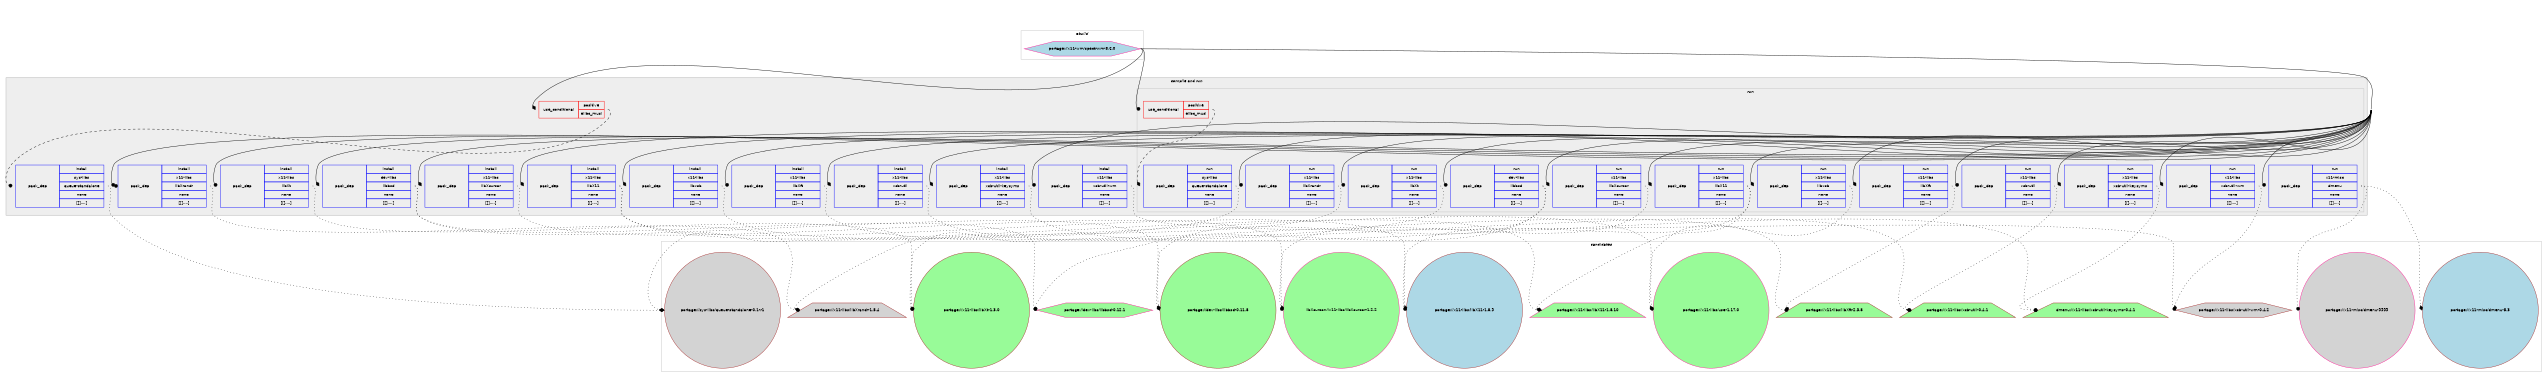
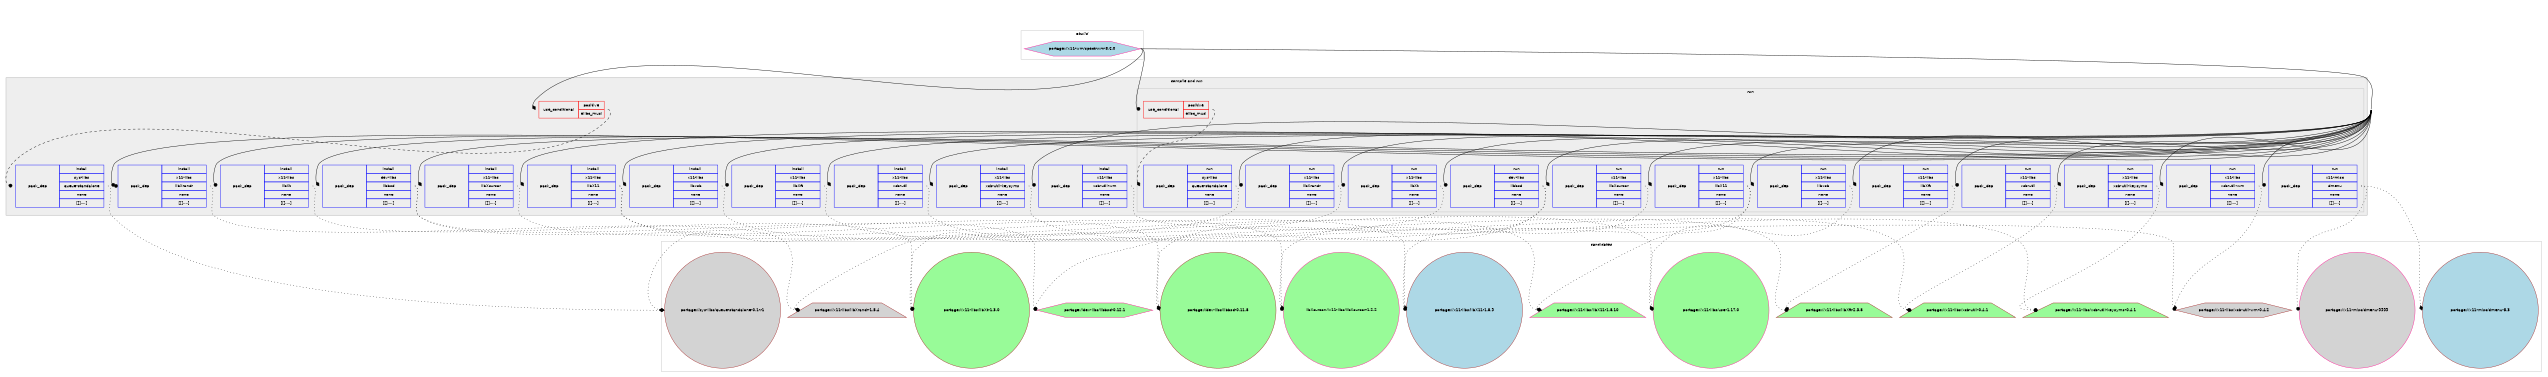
  digraph {
    compound=true
    concentrate=true
    fontname=Helvetica
    fontsize=10
    newrank=true
    rankdir=TB
    ranksep=1.5
    node [color=blue fontname=Helvetica fontsize=10 shape=none]
    edge [arrowhead=diamond headport=w style=dotted tailport=e weight=100]
    n1 [color=deeppink fillcolor=lightblue label="portage://x11-wm/spectrwm-3.6.0" shape=hexagon style=filled width=4]
    n2 [label=<<TABLE BORDER="0" CELLBORDER="1" CELLSPACING="0" CELLPADDING="4" WIDTH="220"><TR><TD ROWSPAN="6" CELLPADDING="30">pack_dep</TD></TR><TR><TD WIDTH="110">install</TD></TR><TR><TD>sys-libs</TD></TR><TR><TD>queue-standalone</TD></TR><TR><TD>none</TD></TR><TR><TD>[[],,,,]</TD></TR></TABLE>>]
    n3 [color=red label=<<TABLE BORDER="0" CELLBORDER="1" CELLSPACING="0" CELLPADDING="4"><TR><TD ROWSPAN="3" CELLPADDING="10">use_conditional</TD></TR><TR><TD>positive</TD></TR><TR><TD>elibc_musl</TD></TR></TABLE>>]
    n4 [label=<<TABLE BORDER="0" CELLBORDER="1" CELLSPACING="0" CELLPADDING="4" WIDTH="220"><TR><TD ROWSPAN="6" CELLPADDING="30">pack_dep</TD></TR><TR><TD WIDTH="110">install</TD></TR><TR><TD>dev-libs</TD></TR><TR><TD>libbsd</TD></TR><TR><TD>none</TD></TR><TR><TD>[[],,,,]</TD></TR></TABLE>>]
    n5 [label=<<TABLE BORDER="0" CELLBORDER="1" CELLSPACING="0" CELLPADDING="4" WIDTH="220"><TR><TD ROWSPAN="6" CELLPADDING="30">pack_dep</TD></TR><TR><TD WIDTH="110">install</TD></TR><TR><TD>x11-libs</TD></TR><TR><TD>libX11</TD></TR><TR><TD>none</TD></TR><TR><TD>[[],,,,]</TD></TR></TABLE>>]
    n6 [label=<<TABLE BORDER="0" CELLBORDER="1" CELLSPACING="0" CELLPADDING="4" WIDTH="220"><TR><TD ROWSPAN="6" CELLPADDING="30">pack_dep</TD></TR><TR><TD WIDTH="110">install</TD></TR><TR><TD>x11-libs</TD></TR><TR><TD>libXcursor</TD></TR><TR><TD>none</TD></TR><TR><TD>[[],,,,]</TD></TR></TABLE>>]
    n7 [label=<<TABLE BORDER="0" CELLBORDER="1" CELLSPACING="0" CELLPADDING="4" WIDTH="220"><TR><TD ROWSPAN="6" CELLPADDING="30">pack_dep</TD></TR><TR><TD WIDTH="110">install</TD></TR><TR><TD>x11-libs</TD></TR><TR><TD>libXft</TD></TR><TR><TD>none</TD></TR><TR><TD>[[],,,,]</TD></TR></TABLE>>]
    n8 [label=<<TABLE BORDER="0" CELLBORDER="1" CELLSPACING="0" CELLPADDING="4" WIDTH="220"><TR><TD ROWSPAN="6" CELLPADDING="30">pack_dep</TD></TR><TR><TD WIDTH="110">install</TD></TR><TR><TD>x11-libs</TD></TR><TR><TD>libXrandr</TD></TR><TR><TD>none</TD></TR><TR><TD>[[],,,,]</TD></TR></TABLE>>]
    n9 [label=<<TABLE BORDER="0" CELLBORDER="1" CELLSPACING="0" CELLPADDING="4" WIDTH="220"><TR><TD ROWSPAN="6" CELLPADDING="30">pack_dep</TD></TR><TR><TD WIDTH="110">install</TD></TR><TR><TD>x11-libs</TD></TR><TR><TD>libXt</TD></TR><TR><TD>none</TD></TR><TR><TD>[[],,,,]</TD></TR></TABLE>>]
    n10 [label=<<TABLE BORDER="0" CELLBORDER="1" CELLSPACING="0" CELLPADDING="4" WIDTH="220"><TR><TD ROWSPAN="6" CELLPADDING="30">pack_dep</TD></TR><TR><TD WIDTH="110">install</TD></TR><TR><TD>x11-libs</TD></TR><TR><TD>libxcb</TD></TR><TR><TD>none</TD></TR><TR><TD>[[],,,,]</TD></TR></TABLE>>]
    n11 [label=<<TABLE BORDER="0" CELLBORDER="1" CELLSPACING="0" CELLPADDING="4" WIDTH="220"><TR><TD ROWSPAN="6" CELLPADDING="30">pack_dep</TD></TR><TR><TD WIDTH="110">install</TD></TR><TR><TD>x11-libs</TD></TR><TR><TD>xcb-util</TD></TR><TR><TD>none</TD></TR><TR><TD>[[],,,,]</TD></TR></TABLE>>]
    n12 [label=<<TABLE BORDER="0" CELLBORDER="1" CELLSPACING="0" CELLPADDING="4" WIDTH="220"><TR><TD ROWSPAN="6" CELLPADDING="30">pack_dep</TD></TR><TR><TD WIDTH="110">install</TD></TR><TR><TD>x11-libs</TD></TR><TR><TD>xcb-util-keysyms</TD></TR><TR><TD>none</TD></TR><TR><TD>[[],,,,]</TD></TR></TABLE>>]
    n13 [label=<<TABLE BORDER="0" CELLBORDER="1" CELLSPACING="0" CELLPADDING="4" WIDTH="220"><TR><TD ROWSPAN="6" CELLPADDING="30">pack_dep</TD></TR><TR><TD WIDTH="110">install</TD></TR><TR><TD>x11-libs</TD></TR><TR><TD>xcb-util-wm</TD></TR><TR><TD>none</TD></TR><TR><TD>[[],,,,]</TD></TR></TABLE>>]
    n14 [label=<<TABLE BORDER="0" CELLBORDER="1" CELLSPACING="0" CELLPADDING="4" WIDTH="220"><TR><TD ROWSPAN="6" CELLPADDING="30">pack_dep</TD></TR><TR><TD WIDTH="110">run</TD></TR><TR><TD>sys-libs</TD></TR><TR><TD>queue-standalone</TD></TR><TR><TD>none</TD></TR><TR><TD>[[],,,,]</TD></TR></TABLE>>]
    n15 [color=red label=<<TABLE BORDER="0" CELLBORDER="1" CELLSPACING="0" CELLPADDING="4"><TR><TD ROWSPAN="3" CELLPADDING="10">use_conditional</TD></TR><TR><TD>positive</TD></TR><TR><TD>elibc_musl</TD></TR></TABLE>>]
    n16 [label=<<TABLE BORDER="0" CELLBORDER="1" CELLSPACING="0" CELLPADDING="4" WIDTH="220"><TR><TD ROWSPAN="6" CELLPADDING="30">pack_dep</TD></TR><TR><TD WIDTH="110">run</TD></TR><TR><TD>dev-libs</TD></TR><TR><TD>libbsd</TD></TR><TR><TD>none</TD></TR><TR><TD>[[],,,,]</TD></TR></TABLE>>]
    n17 [label=<<TABLE BORDER="0" CELLBORDER="1" CELLSPACING="0" CELLPADDING="4" WIDTH="220"><TR><TD ROWSPAN="6" CELLPADDING="30">pack_dep</TD></TR><TR><TD WIDTH="110">run</TD></TR><TR><TD>x11-libs</TD></TR><TR><TD>libX11</TD></TR><TR><TD>none</TD></TR><TR><TD>[[],,,,]</TD></TR></TABLE>>]
    n18 [label=<<TABLE BORDER="0" CELLBORDER="1" CELLSPACING="0" CELLPADDING="4" WIDTH="220"><TR><TD ROWSPAN="6" CELLPADDING="30">pack_dep</TD></TR><TR><TD WIDTH="110">run</TD></TR><TR><TD>x11-libs</TD></TR><TR><TD>libXcursor</TD></TR><TR><TD>none</TD></TR><TR><TD>[[],,,,]</TD></TR></TABLE>>]
    n19 [label=<<TABLE BORDER="0" CELLBORDER="1" CELLSPACING="0" CELLPADDING="4" WIDTH="220"><TR><TD ROWSPAN="6" CELLPADDING="30">pack_dep</TD></TR><TR><TD WIDTH="110">run</TD></TR><TR><TD>x11-libs</TD></TR><TR><TD>libXft</TD></TR><TR><TD>none</TD></TR><TR><TD>[[],,,,]</TD></TR></TABLE>>]
    n20 [label=<<TABLE BORDER="0" CELLBORDER="1" CELLSPACING="0" CELLPADDING="4" WIDTH="220"><TR><TD ROWSPAN="6" CELLPADDING="30">pack_dep</TD></TR><TR><TD WIDTH="110">run</TD></TR><TR><TD>x11-libs</TD></TR><TR><TD>libXrandr</TD></TR><TR><TD>none</TD></TR><TR><TD>[[],,,,]</TD></TR></TABLE>>]
    n21 [label=<<TABLE BORDER="0" CELLBORDER="1" CELLSPACING="0" CELLPADDING="4" WIDTH="220"><TR><TD ROWSPAN="6" CELLPADDING="30">pack_dep</TD></TR><TR><TD WIDTH="110">run</TD></TR><TR><TD>x11-libs</TD></TR><TR><TD>libXt</TD></TR><TR><TD>none</TD></TR><TR><TD>[[],,,,]</TD></TR></TABLE>>]
    n22 [label=<<TABLE BORDER="0" CELLBORDER="1" CELLSPACING="0" CELLPADDING="4" WIDTH="220"><TR><TD ROWSPAN="6" CELLPADDING="30">pack_dep</TD></TR><TR><TD WIDTH="110">run</TD></TR><TR><TD>x11-libs</TD></TR><TR><TD>libxcb</TD></TR><TR><TD>none</TD></TR><TR><TD>[[],,,,]</TD></TR></TABLE>>]
    n23 [label=<<TABLE BORDER="0" CELLBORDER="1" CELLSPACING="0" CELLPADDING="4" WIDTH="220"><TR><TD ROWSPAN="6" CELLPADDING="30">pack_dep</TD></TR><TR><TD WIDTH="110">run</TD></TR><TR><TD>x11-libs</TD></TR><TR><TD>xcb-util</TD></TR><TR><TD>none</TD></TR><TR><TD>[[],,,,]</TD></TR></TABLE>>]
    n24 [label=<<TABLE BORDER="0" CELLBORDER="1" CELLSPACING="0" CELLPADDING="4" WIDTH="220"><TR><TD ROWSPAN="6" CELLPADDING="30">pack_dep</TD></TR><TR><TD WIDTH="110">run</TD></TR><TR><TD>x11-libs</TD></TR><TR><TD>xcb-util-keysyms</TD></TR><TR><TD>none</TD></TR><TR><TD>[[],,,,]</TD></TR></TABLE>>]
    n25 [label=<<TABLE BORDER="0" CELLBORDER="1" CELLSPACING="0" CELLPADDING="4" WIDTH="220"><TR><TD ROWSPAN="6" CELLPADDING="30">pack_dep</TD></TR><TR><TD WIDTH="110">run</TD></TR><TR><TD>x11-libs</TD></TR><TR><TD>xcb-util-wm</TD></TR><TR><TD>none</TD></TR><TR><TD>[[],,,,]</TD></TR></TABLE>>]
    n26 [label=<<TABLE BORDER="0" CELLBORDER="1" CELLSPACING="0" CELLPADDING="4" WIDTH="220"><TR><TD ROWSPAN="6" CELLPADDING="30">pack_dep</TD></TR><TR><TD WIDTH="110">run</TD></TR><TR><TD>x11-misc</TD></TR><TR><TD>dmenu</TD></TR><TR><TD>none</TD></TR><TR><TD>[[],,,,]</TD></TR></TABLE>>]
    n27 [color=deeppink fillcolor=palegreen label="portage://dev-libs/libbsd-0.12.1" shape=hexagon style=filled width=4]
    n28 [color=brown fillcolor=palegreen label="portage://dev-libs/libbsd-0.11.8" shape=circle style=filled width=4]
    n29 [color=brown fillcolor=lightgrey label="portage://sys-libs/queue-standalone-0.1-r1" shape=circle style=filled width=4]
    n30 [color=deeppink fillcolor=palegreen label="portage://x11-libs/libX11-1.8.10" shape=trapezium style=filled width=4]
    n31 [color=brown fillcolor=lightblue label="portage://x11-libs/libX11-1.8.9" shape=circle style=filled width=4]
    n32 [color=deeppink fillcolor=palegreen label="libXcursor://x11-libs/libXcursor-1.2.2" shape=circle style=filled width=4]
    n33 [color=brown fillcolor=palegreen label="portage://x11-libs/libXft-2.3.8" shape=trapezium style=filled width=4]
    n34 [color=brown fillcolor=lightgrey label="portage://x11-libs/libXrandr-1.5.4" shape=trapezium style=filled width=4]
    n35 [color=brown fillcolor=palegreen label="portage://x11-libs/libXt-1.3.0" shape=circle style=filled width=4]
    n36 [color=deeppink fillcolor=palegreen label="portage://x11-libs/use-1.17.0" shape=circle style=filled width=4]
    n37 [color=brown fillcolor=palegreen label="portage://x11-libs/xcb-util-0.4.1" shape=trapezium style=filled width=4]
-   n38 [color=brown fillcolor=palegreen label="dmenu://x11-libs/xcb-util-keysyms-0.4.1" shape=trapezium style=filled width=4]
+   n38 [color=brown fillcolor=palegreen label="portage://x11-libs/xcb-util-keysyms-0.4.1" shape=trapezium style=filled width=4]
    n39 [color=brown fillcolor=lightgrey label="portage://x11-libs/xcb-util-wm-0.4.2" shape=hexagon style=filled width=4]
    n40 [color=deeppink fillcolor=lightgrey label="portage://x11-misc/dmenu-9999" shape=circle style=filled width=4]
    n41 [color=brown fillcolor=lightblue label="portage://x11-misc/dmenu-5.3" shape=circle style=filled width=4]
    subgraph cluster_1 {
      color=gray
      label=<<i>ebuild</i>>
      n1
    }
    subgraph cluster_2 {
      color=gray
      label=<<i>dependencies</i>>
      subgraph cluster_3 {
        color=gray
        fillcolor="#eeeeee"
        label=<<i>compile</i>>
        style=filled
        subgraph sub_4 {
          color=gray
          fillcolor="#eeeeee"
          label=<<i>compile</i>>
          style=filled
          n3
          subgraph sub_5 {
            color=gray
            fillcolor="#eeeeee"
            label=<<i>compile</i>>
            style=filled
            n2
          }
        }
        subgraph sub_6 {
          color=gray
          fillcolor="#eeeeee"
          label=<<i>compile</i>>
          style=filled
          n4
        }
        subgraph sub_7 {
          color=gray
          fillcolor="#eeeeee"
          label=<<i>compile</i>>
          style=filled
          n5
        }
        subgraph sub_8 {
          color=gray
          fillcolor="#eeeeee"
          label=<<i>compile</i>>
          style=filled
          n6
        }
        subgraph sub_9 {
          color=gray
          fillcolor="#eeeeee"
          label=<<i>compile</i>>
          style=filled
          n7
        }
        subgraph sub_10 {
          color=gray
          fillcolor="#eeeeee"
          label=<<i>compile</i>>
          style=filled
          n8
        }
        subgraph sub_11 {
          color=gray
          fillcolor="#eeeeee"
          label=<<i>compile</i>>
          style=filled
          n9
        }
        subgraph sub_12 {
          color=gray
          fillcolor="#eeeeee"
          label=<<i>compile</i>>
          style=filled
          n10
        }
        subgraph sub_13 {
          color=gray
          fillcolor="#eeeeee"
          label=<<i>compile</i>>
          style=filled
          n11
        }
        subgraph sub_14 {
          color=gray
          fillcolor="#eeeeee"
          label=<<i>compile</i>>
          style=filled
          n12
        }
        subgraph sub_15 {
          color=gray
          fillcolor="#eeeeee"
          label=<<i>compile</i>>
          style=filled
          n13
        }
      }
      subgraph cluster_16 {
        color=gray
        fillcolor="#eeeeee"
        label=<<i>compile and run</i>>
        style=filled
      }
      subgraph cluster_17 {
        color=gray
        fillcolor="#eeeeee"
        label=<<i>run</i>>
        style=filled
        subgraph sub_18 {
          color=gray
          fillcolor="#eeeeee"
          label=<<i>run</i>>
          style=filled
          n15
          subgraph sub_19 {
            color=gray
            fillcolor="#eeeeee"
            label=<<i>run</i>>
            style=filled
            n14
          }
        }
        subgraph sub_20 {
          color=gray
          fillcolor="#eeeeee"
          label=<<i>run</i>>
          style=filled
          n16
        }
        subgraph sub_21 {
          color=gray
          fillcolor="#eeeeee"
          label=<<i>run</i>>
          style=filled
          n17
        }
        subgraph sub_22 {
          color=gray
          fillcolor="#eeeeee"
          label=<<i>run</i>>
          style=filled
          n18
        }
        subgraph sub_23 {
          color=gray
          fillcolor="#eeeeee"
          label=<<i>run</i>>
          style=filled
          n19
        }
        subgraph sub_24 {
          color=gray
          fillcolor="#eeeeee"
          label=<<i>run</i>>
          style=filled
          n20
        }
        subgraph sub_25 {
          color=gray
          fillcolor="#eeeeee"
          label=<<i>run</i>>
          style=filled
          n21
        }
        subgraph sub_26 {
          color=gray
          fillcolor="#eeeeee"
          label=<<i>run</i>>
          style=filled
          n22
        }
        subgraph sub_27 {
          color=gray
          fillcolor="#eeeeee"
          label=<<i>run</i>>
          style=filled
          n23
        }
        subgraph sub_28 {
          color=gray
          fillcolor="#eeeeee"
          label=<<i>run</i>>
          style=filled
          n24
        }
        subgraph sub_29 {
          color=gray
          fillcolor="#eeeeee"
          label=<<i>run</i>>
          style=filled
          n25
        }
        subgraph sub_30 {
          color=gray
          fillcolor="#eeeeee"
          label=<<i>run</i>>
          style=filled
          n26
        }
      }
    }
    subgraph cluster_31 {
      color=gray
      label=<<i>candidates</i>>
      rank=same
      subgraph sub_32 {
        color=black
        label=<<i>candidates</i>>
        nodesep=1
        rank=same
        n36
      }
      subgraph sub_33 {
        color=black
        label=<<i>candidates</i>>
        nodesep=1
        rank=same
        n27
        n28
      }
      subgraph sub_34 {
        color=black
        label=<<i>candidates</i>>
        nodesep=1
        rank=same
        n29
      }
      subgraph sub_35 {
        color=black
        label=<<i>candidates</i>>
        nodesep=1
        rank=same
        n30
        n31
      }
      subgraph sub_36 {
        color=black
        label=<<i>candidates</i>>
        nodesep=1
        rank=same
        n32
      }
      subgraph sub_37 {
        color=black
        label=<<i>candidates</i>>
        nodesep=1
        rank=same
        n33
      }
      subgraph sub_38 {
        color=black
        label=<<i>candidates</i>>
        nodesep=1
        rank=same
        n34
      }
      subgraph sub_39 {
        color=black
        label=<<i>candidates</i>>
        nodesep=1
        rank=same
        n35
      }
      subgraph sub_40 {
        color=black
        label=<<i>candidates</i>>
        nodesep=1
        rank=same
        n37
      }
      subgraph sub_41 {
        color=black
        label=<<i>candidates</i>>
        nodesep=1
        rank=same
        n38
      }
      subgraph sub_42 {
        color=black
        label=<<i>candidates</i>>
        nodesep=1
        rank=same
        n39
      }
      subgraph sub_43 {
        color=black
        label=<<i>candidates</i>>
        nodesep=1
        rank=same
        n29
      }
      subgraph sub_44 {
        color=black
        label=<<i>candidates</i>>
        nodesep=1
        rank=same
        n33
      }
      subgraph sub_45 {
        color=black
        label=<<i>candidates</i>>
        nodesep=1
        rank=same
        n27
        n28
      }
      subgraph sub_46 {
        color=black
        label=<<i>candidates</i>>
        nodesep=1
        rank=same
        n30
        n31
      }
      subgraph sub_47 {
        color=black
        label=<<i>candidates</i>>
        nodesep=1
        rank=same
        n32
      }
      subgraph sub_48 {
        color=black
        label=<<i>candidates</i>>
        nodesep=1
        rank=same
        n34
      }
      subgraph sub_49 {
        color=black
        label=<<i>candidates</i>>
        nodesep=1
        rank=same
        n35
      }
      subgraph sub_50 {
        color=black
        label=<<i>candidates</i>>
        nodesep=1
        rank=same
        n36
      }
      subgraph sub_51 {
        color=black
        label=<<i>candidates</i>>
        nodesep=1
        rank=same
        n37
      }
      subgraph sub_52 {
        color=black
        label=<<i>candidates</i>>
        nodesep=1
        rank=same
        n38
      }
      subgraph sub_53 {
        color=black
        label=<<i>candidates</i>>
        nodesep=1
        rank=same
        n39
      }
      subgraph sub_54 {
        color=black
        label=<<i>candidates</i>>
        nodesep=1
        rank=same
        n40
        n41
      }
    }
    n1 -> n3 [style=solid weight=20]
    n1 -> n4 [style=solid weight=20]
    n1 -> n5 [style=solid weight=20]
    n1 -> n6 [style=solid weight=20]
    n1 -> n7 [arrowhead=dot style=solid weight=20]
    n1 -> n8 [arrowhead=dot style=solid weight=20]
    n1 -> n9 [arrowhead=dot style=solid weight=20]
    n1 -> n10 [style=solid weight=20]
    n1 -> n11 [style=solid weight=20]
    n1 -> n12 [style=solid weight=20]
    n1 -> n13 [arrowhead=dot style=solid weight=20]
    n1 -> n15 [arrowhead=dot style=solid weight=20]
    n1 -> n16 [arrowhead=dot style=solid weight=20]
    n1 -> n17 [style=solid weight=20]
    n1 -> n18 [style=solid weight=20]
    n1 -> n19 [style=solid weight=20]
    n1 -> n20 [arrowhead=dot style=solid weight=20]
    n1 -> n21 [arrowhead=dot style=solid weight=20]
    n1 -> n22 [style=solid weight=20]
    n1 -> n23 [arrowhead=dot style=solid weight=20]
    n1 -> n24 [style=solid weight=20]
    n1 -> n25 [style=solid weight=20]
    n1 -> n26 [arrowhead=dot style=solid weight=20]
    n2 -> n29
    n3 -> n2 [arrowhead=dot style=dashed weight=20]
    n4 -> n27 [arrowhead=dot]
    n4 -> n28
    n5 -> n30
    n5 -> n31 [arrowhead=dot]
    n6 -> n32 [arrowhead=dot]
    n7 -> n33 [arrowhead=dot]
    n8 -> n34 [arrowhead=dot]
    n9 -> n35 [arrowhead=dot]
    n10 -> n36
    n11 -> n37
    n12 -> n38 [arrowhead=dot]
    n13 -> n39 [arrowhead=dot]
    n14 -> n29
    n15 -> n14 [style=dashed weight=20]
    n16 -> n27 [arrowhead=dot]
    n16 -> n28
    n17 -> n30
    n17 -> n31
    n18 -> n32
    n19 -> n33 [arrowhead=dot]
    n20 -> n34
    n21 -> n35 [arrowhead=dot]
    n22 -> n36 [arrowhead=dot]
    n23 -> n37 [arrowhead=dot]
    n24 -> n38 [arrowhead=dot]
    n25 -> n39
    n26 -> n40 [arrowhead=dot]
    n26 -> n41
  }
